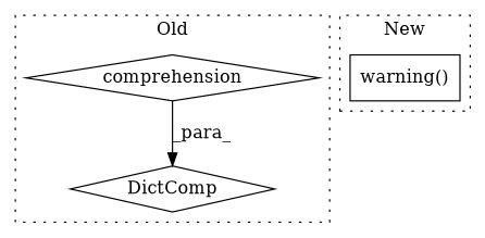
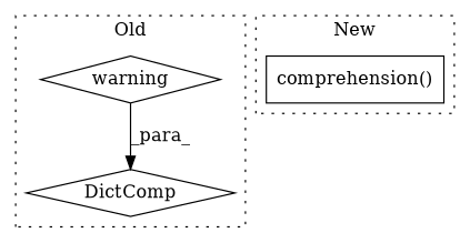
  digraph {
    node [shape=diamond]
    n1 [a=84 l=180 label=DictComp s=2633]
-   n2 [a=45 l=3 label=comprehension s=2776]
-   n3 [a=75 l="45,18" label="warning()" s="3015,3114" shape=box]
+   n2 [a=45 l=3 label=warning s=2776]
+   n3 [a=75 l="45,18" label="comprehension()" s="3015,3114" shape=box]
    subgraph cluster_1 {
      label=Old
      style=dotted
      n1
      n2
    }
    subgraph cluster_2 {
      label=New
      style=dotted
      n3
    }
    n2 -> n1 [label=_para_]
  }
